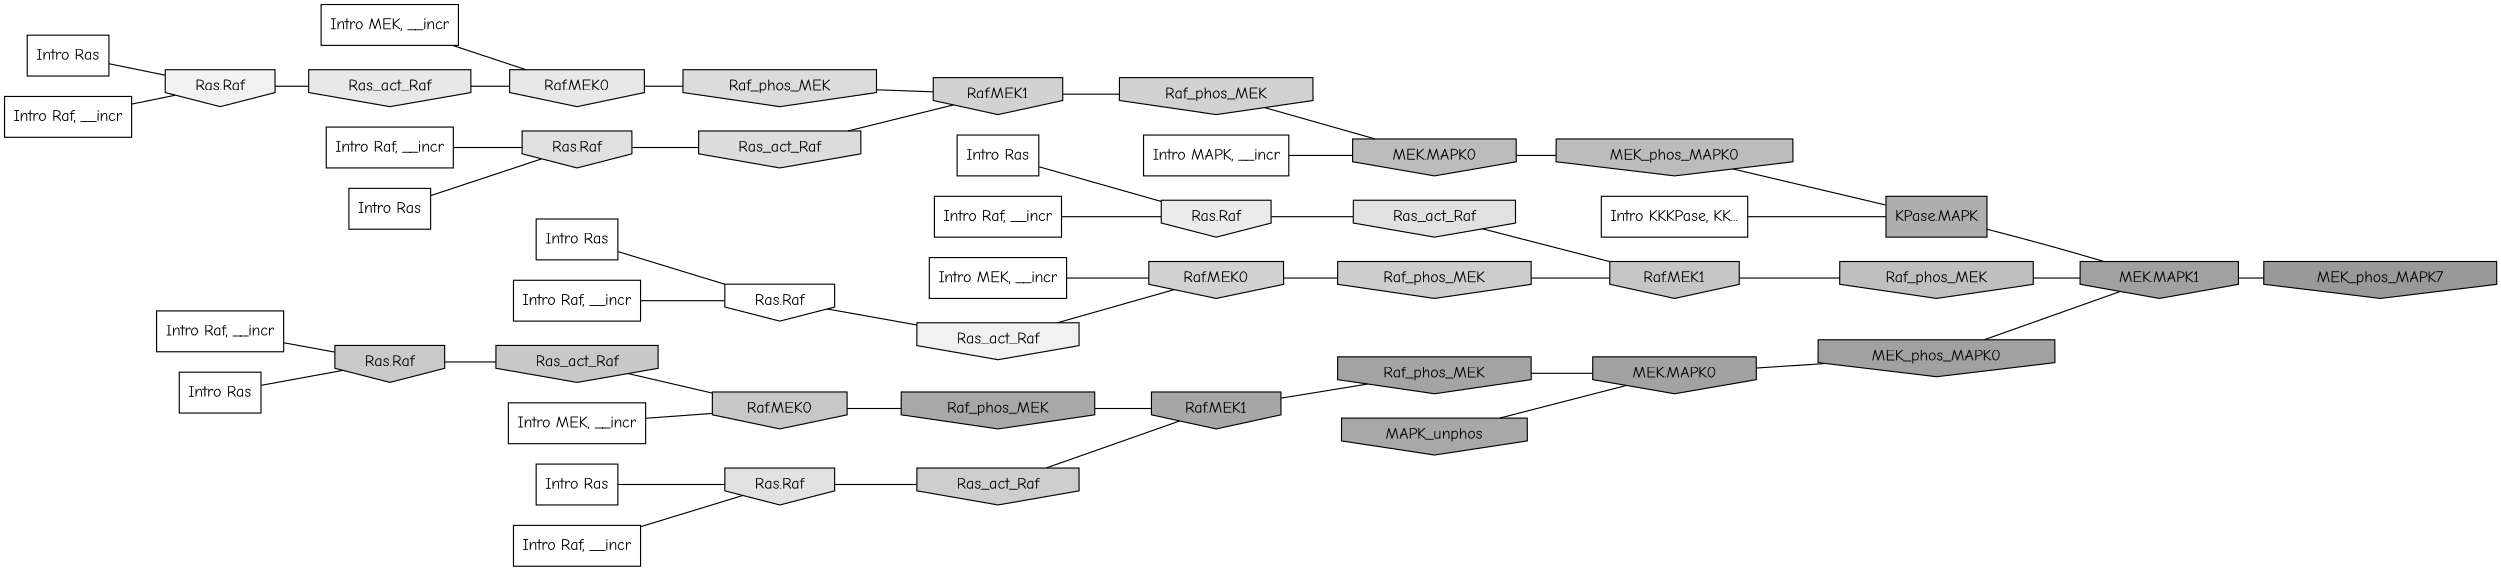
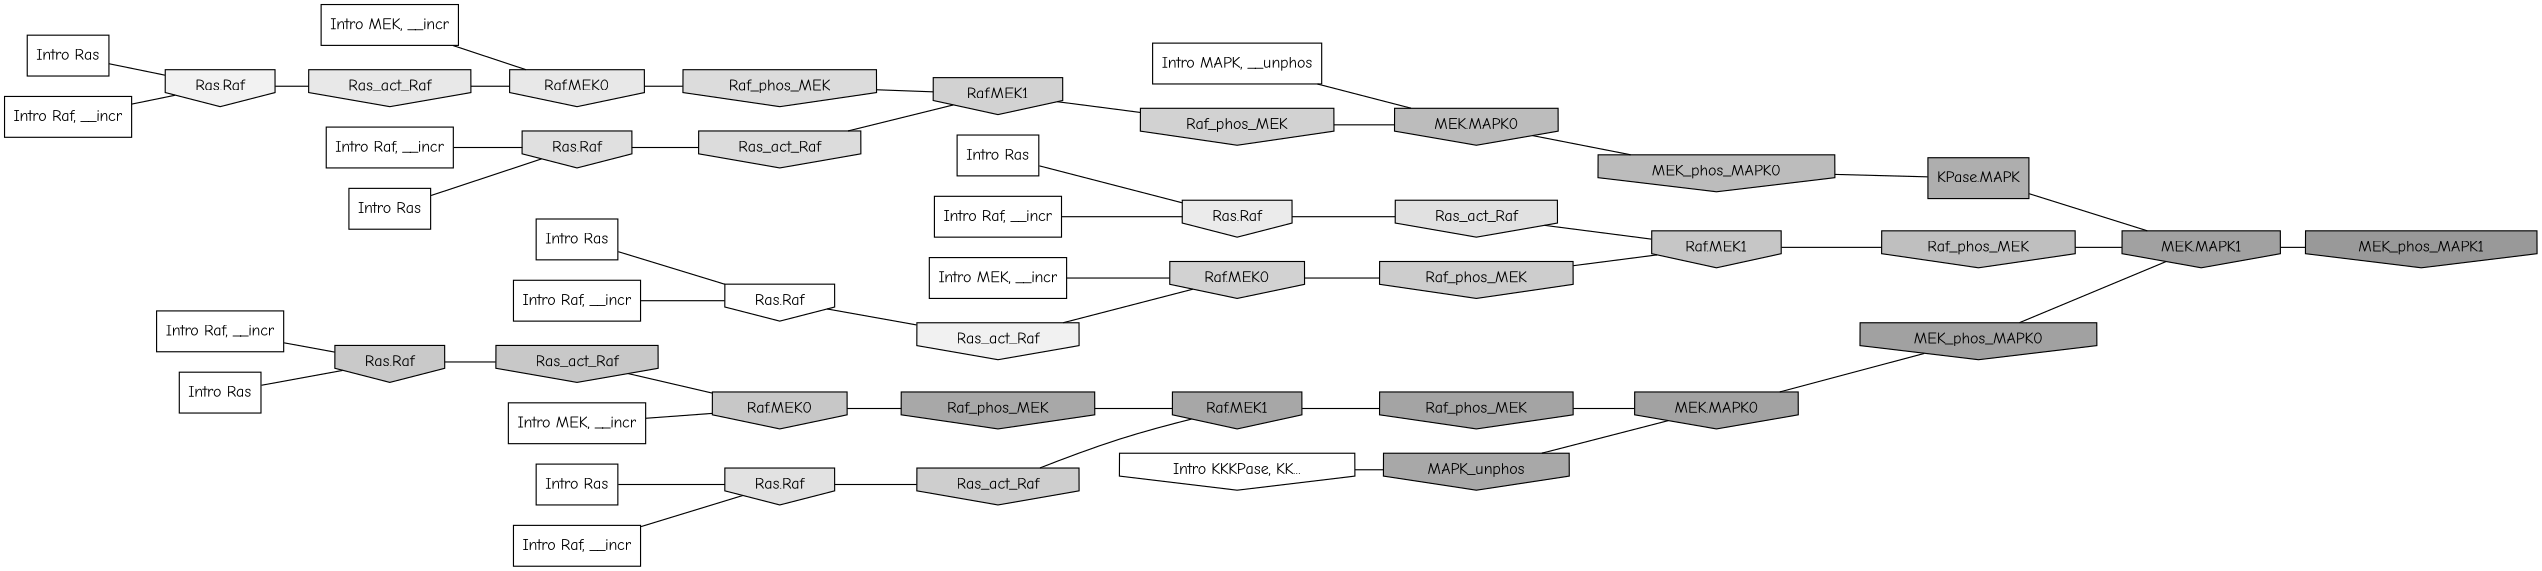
  digraph {
    fontname="Comic Neue"
    rankdir=LR
    ranksep=0.30
    node [fillcolor="0.000 0.000 1.000" fontname="Comic Neue" shape=invhouse style=filled]
    edge [color="0.000 0.000 0.000" dir=none fontname="Comic Neue"]
    n1 [label="Intro Ras" shape=rectangle]
    n2 [fillcolor="0.000 0.000 0.919" label="Ras.Raf"]
    n3 [fillcolor="0.000 0.000 0.881" label=Ras_act_Raf]
    n4 [label="Intro Ras" shape=rectangle]
    n5 [fillcolor="0.000 0.000 0.946" label="Ras.Raf"]
    n6 [fillcolor="0.000 0.000 0.908" label=Ras_act_Raf]
    n7 [label="Intro Ras" shape=rectangle]
    n8 [fillcolor="0.000 0.000 0.886" label="Ras.Raf"]
    n9 [fillcolor="0.000 0.000 0.805" label=Ras_act_Raf]
    n10 [label="Intro Ras" shape=rectangle]
    n11 [fillcolor="0.000 0.000 0.788" label="Ras.Raf"]
    n12 [fillcolor="0.000 0.000 0.782" label=Ras_act_Raf]
    n13 [label="Intro Ras" shape=rectangle]
    n14 [label="Ras.Raf"]
    n15 [fillcolor="0.000 0.000 0.942" label=Ras_act_Raf]
    n16 [label="Intro Ras" shape=rectangle]
    n17 [fillcolor="0.000 0.000 0.877" label="Ras.Raf"]
    n18 [fillcolor="0.000 0.000 0.861" label=Ras_act_Raf]
    n19 [label="Intro Raf, __incr" shape=rectangle]
    n20 [label="Intro Raf, __incr" shape=rectangle]
    n21 [label="Intro Raf, __incr" shape=rectangle]
    n22 [label="Intro Raf, __incr" shape=rectangle]
    n23 [label="Intro Raf, __incr" shape=rectangle]
    n24 [label="Intro Raf, __incr" shape=rectangle]
    n25 [label="Intro MEK, __incr" shape=rectangle]
    n26 [fillcolor="0.000 0.000 0.781" label="Raf.MEK0"]
    n27 [fillcolor="0.000 0.000 0.659" label=Raf_phos_MEK]
    n28 [label="Intro MEK, __incr" shape=rectangle]
    n29 [fillcolor="0.000 0.000 0.908" label="Raf.MEK0"]
    n30 [fillcolor="0.000 0.000 0.860" label=Raf_phos_MEK]
    n31 [label="Intro MEK, __incr" shape=rectangle]
    n32 [fillcolor="0.000 0.000 0.823" label="Raf.MEK0"]
    n33 [fillcolor="0.000 0.000 0.804" label=Raf_phos_MEK]
-   n34 [label="Intro MAPK, __incr" shape=rectangle]
+   n34 [label="Intro MAPK, __unphos" shape=rectangle]
    n35 [fillcolor="0.000 0.000 0.738" label="MEK.MAPK0"]
    n36 [fillcolor="0.000 0.000 0.737" label=MEK_phos_MAPK0]
-   n37 [label="Intro KKKPase, KK..." shape=rectangle]
+   n37 [label="Intro KKKPase, KK..."]
    n38 [fillcolor="0.000 0.000 0.683" label="KPase.MAPK" shape=box]
    n39 [fillcolor="0.000 0.000 0.631" label="MEK.MAPK1"]
    n40 [fillcolor="0.000 0.000 0.777" label="Raf.MEK1"]
    n41 [fillcolor="0.000 0.000 0.824" label="Raf.MEK1"]
    n42 [fillcolor="0.000 0.000 0.653" label="Raf.MEK1"]
    n43 [fillcolor="0.000 0.000 0.750" label=Raf_phos_MEK]
    n44 [fillcolor="0.000 0.000 0.821" label=Raf_phos_MEK]
    n45 [fillcolor="0.000 0.000 0.644" label=Raf_phos_MEK]
-   n46 [fillcolor="0.000 0.000 0.600" label=MEK_phos_MAPK7]
+   n46 [fillcolor="0.000 0.000 0.600" label=MEK_phos_MAPK1]
    n47 [fillcolor="0.000 0.000 0.659" label=MAPK_unphos]
    n48 [fillcolor="0.000 0.000 0.634" label="MEK.MAPK0"]
    n49 [fillcolor="0.000 0.000 0.631" label=MEK_phos_MAPK0]
    n1 -> n2
    n2 -> n3
    n3 -> n40
    n4 -> n5
    n5 -> n6
    n6 -> n29
    n7 -> n8
    n8 -> n9
    n9 -> n42
    n10 -> n11
    n11 -> n12
    n12 -> n26
    n13 -> n14
    n14 -> n15
    n15 -> n32
    n16 -> n17
    n17 -> n18
    n18 -> n41
    n19 -> n17
    n20 -> n5
    n21 -> n14
    n22 -> n11
    n23 -> n8
    n24 -> n2
    n25 -> n26
    n26 -> n27
    n27 -> n42
    n28 -> n29
    n29 -> n30
    n30 -> n41
    n31 -> n32
    n32 -> n33
    n33 -> n40
    n34 -> n35
    n35 -> n36
    n36 -> n38
-   n37 -> n38
+   n37 -> n47
    n38 -> n39
    n39 -> n46
    n40 -> n43
    n41 -> n44
    n42 -> n45
    n43 -> n39
    n44 -> n35
    n45 -> n48
    n47 -> n48
    n48 -> n49
    n49 -> n39
  }
